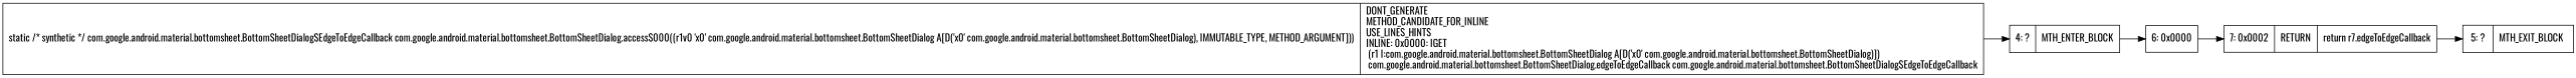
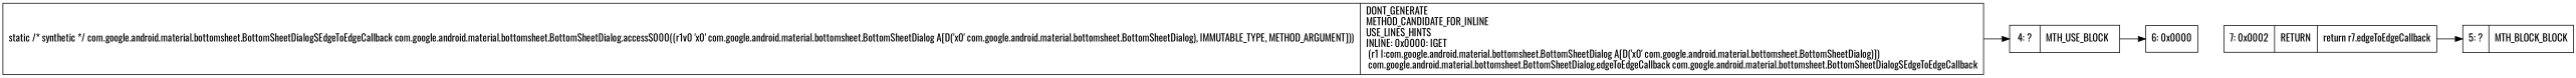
  digraph {
    fontname=Oswald
    rankdir=LR
    node [fontname=Oswald shape=record]
    edge [fontname=Oswald]
-   n1 [label="{4\:\ ?|MTH_ENTER_BLOCK\l}"]
+   n1 [label="{4\:\ ?|MTH_USE_BLOCK\l}"]
    n2 [label="{6\:\ 0x0000}"]
    n3 [label="{7\:\ 0x0002|RETURN\l|return r7.edgeToEdgeCallback\l}"]
-   n4 [label="{5\:\ ?|MTH_EXIT_BLOCK\l}"]
+   n4 [label="{5\:\ ?|MTH_BLOCK_BLOCK\l}"]
    n5 [label="{static \/* synthetic *\/ com.google.android.material.bottomsheet.BottomSheetDialog$EdgeToEdgeCallback com.google.android.material.bottomsheet.BottomSheetDialog.access$000((r1v0 'x0' com.google.android.material.bottomsheet.BottomSheetDialog A[D('x0' com.google.android.material.bottomsheet.BottomSheetDialog), IMMUTABLE_TYPE, METHOD_ARGUMENT]))  | DONT_GENERATE\lMETHOD_CANDIDATE_FOR_INLINE\lUSE_LINES_HINTS\lINLINE: 0x0000: IGET  \l  (r1 I:com.google.android.material.bottomsheet.BottomSheetDialog A[D('x0' com.google.android.material.bottomsheet.BottomSheetDialog)])\l com.google.android.material.bottomsheet.BottomSheetDialog.edgeToEdgeCallback com.google.android.material.bottomsheet.BottomSheetDialog$EdgeToEdgeCallback\l}"]
    n1 -> n2
-   n2 -> n3
    n3 -> n4
    n5 -> n1
  }
